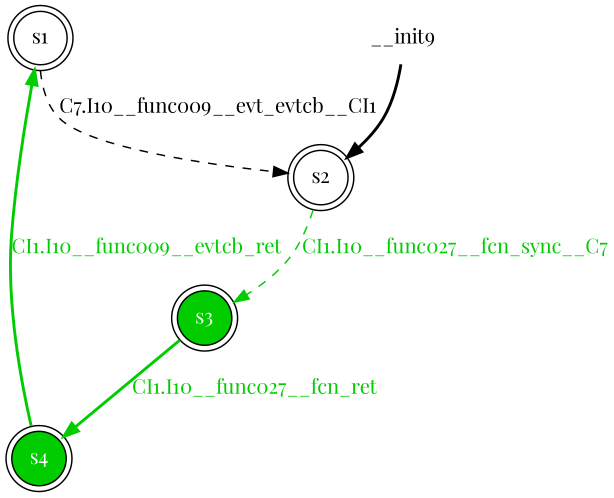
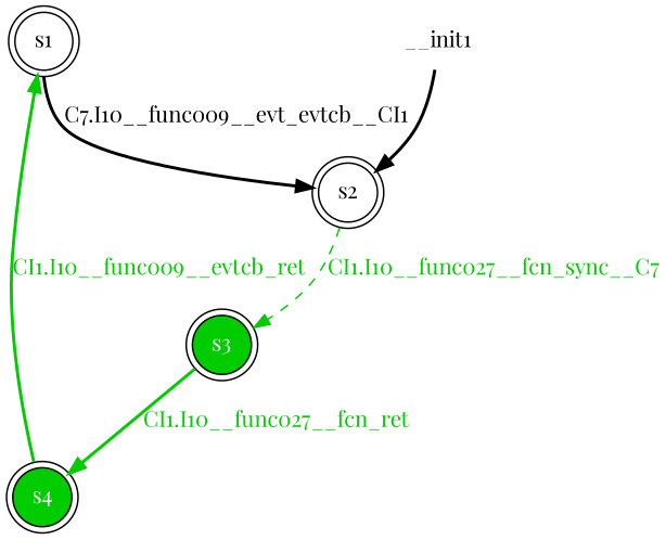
  digraph {
    fontname="Playfair Display"
    node [fontname="Playfair Display" shape=doublecircle]
    edge [fontname="Playfair Display" style=bold color="#00cc00"]
    n1 [label=<s1>]
    n2 [label=<s2>]
    n3 [fillcolor="#00cc00" fontcolor="#ffffff" label=<s3> style=filled]
    n4 [fillcolor="#00cc00" fontcolor="#ffffff" label=<s4> style=filled]
-   __init1 [shape=none label=__init9]
-   n1 -> n2 [label=<<font color="#000000">C7.I10__func009__evt_evtcb__CI1</font>> style=dashed color=""]
+   __init1 [shape=none]
+   n1 -> n2 [label=<<font color="#000000">C7.I10__func009__evt_evtcb__CI1</font>> color=""]
    n2 -> n3 [label=<<font color="#00cc00">CI1.I10__func027__fcn_sync__C7</font>> style=dashed]
    n3 -> n4 [label=<<font color="#00cc00">CI1.I10__func027__fcn_ret</font>>]
    n4 -> n1 [label=<<font color="#00cc00">CI1.I10__func009__evtcb_ret</font>>]
    __init1 -> n2 [color=""]
  }
